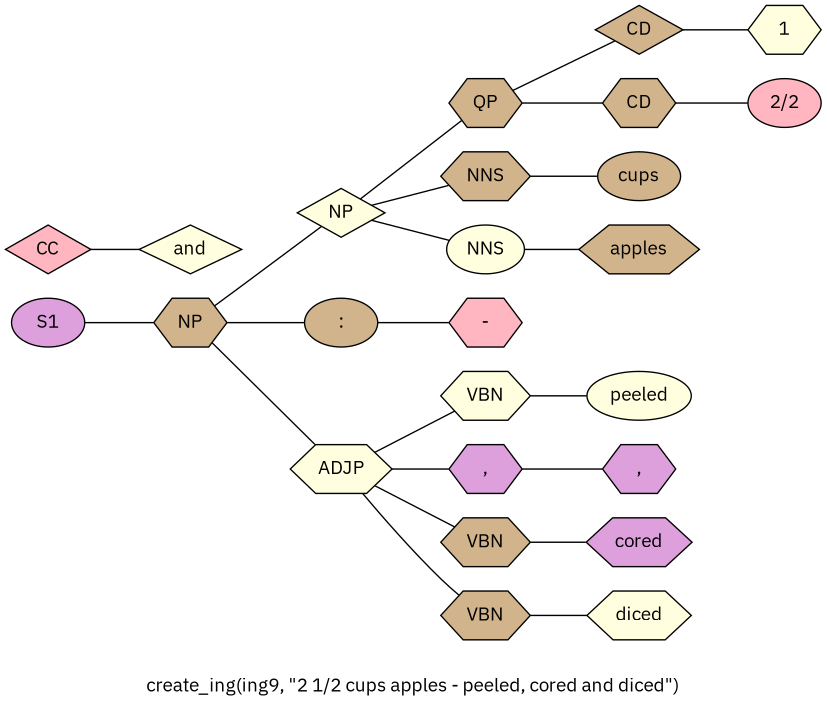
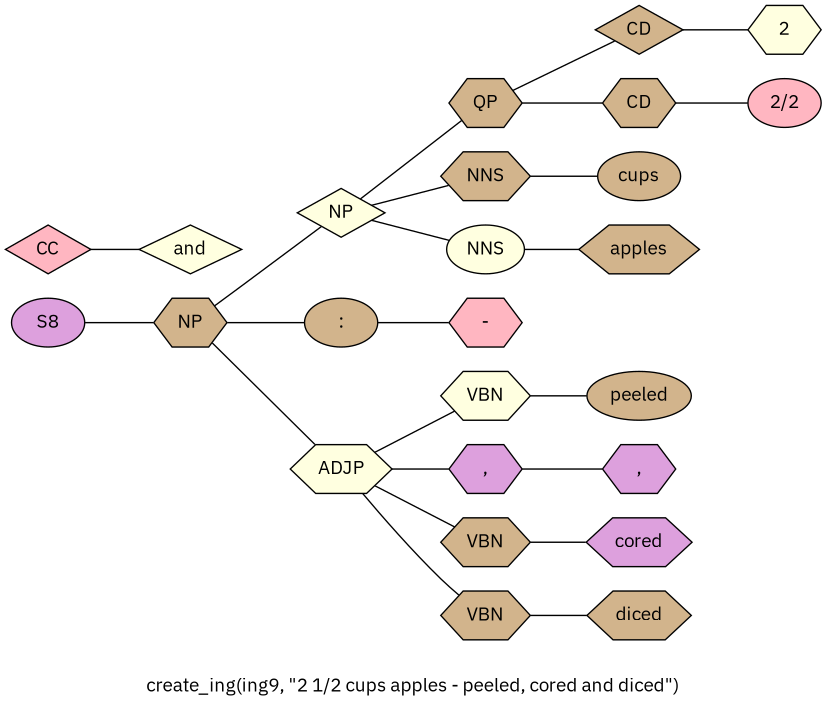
  graph {
    fontname="IBM Plex Sans"
    label="create_ing(ing9, \"2 1/2 cups apples - peeled, cored and diced\")"
    rankdir=LR
    node [fillcolor=tan fontname="IBM Plex Sans" shape=hexagon style=filled]
    edge [fontname="IBM Plex Sans"]
-   n1 [fillcolor=plum label=S1 shape=ellipse]
+   n1 [fillcolor=plum label=S8 shape=ellipse]
    n2 [label=NP]
    n3 [fillcolor=lightyellow label=NP shape=diamond]
    n4 [label=":" shape=ellipse]
    n5 [fillcolor=lightyellow label=ADJP]
    n6 [label=QP]
    n7 [label=NNS]
    n8 [fillcolor=lightyellow label=NNS shape=ellipse]
    n9 [fillcolor=lightpink label="-"]
    n10 [fillcolor=lightyellow label=VBN]
    n11 [fillcolor=plum label=","]
    n12 [label=VBN]
    n13 [label=VBN]
    n14 [label=CD shape=diamond]
    n15 [label=CD]
    n16 [label=cups shape=ellipse]
    n17 [label=apples]
-   n18 [fillcolor=lightyellow label=1]
+   n18 [fillcolor=lightyellow label=2]
    n19 [fillcolor=lightpink label="2/2" shape=ellipse]
-   n20 [fillcolor=lightyellow label=peeled shape=ellipse]
+   n20 [label=peeled shape=ellipse]
    n21 [fillcolor=plum label=","]
    n22 [fillcolor=plum label=cored]
    n23 [fillcolor=lightpink label=CC shape=diamond]
    n24 [fillcolor=lightyellow label=and shape=diamond]
-   n25 [fillcolor=lightyellow label=diced]
+   n25 [label=diced]
    n1 -- n2
    n2 -- n3
    n2 -- n4
    n2 -- n5
    n3 -- n6
    n3 -- n7
    n3 -- n8
    n4 -- n9
    n5 -- n10
    n5 -- n11
    n5 -- n12
    n5 -- n13
    n6 -- n14
    n6 -- n15
    n7 -- n16
    n8 -- n17
    n10 -- n20
    n11 -- n21
    n12 -- n22
    n13 -- n25
    n14 -- n18
    n15 -- n19
    n23 -- n24
  }
